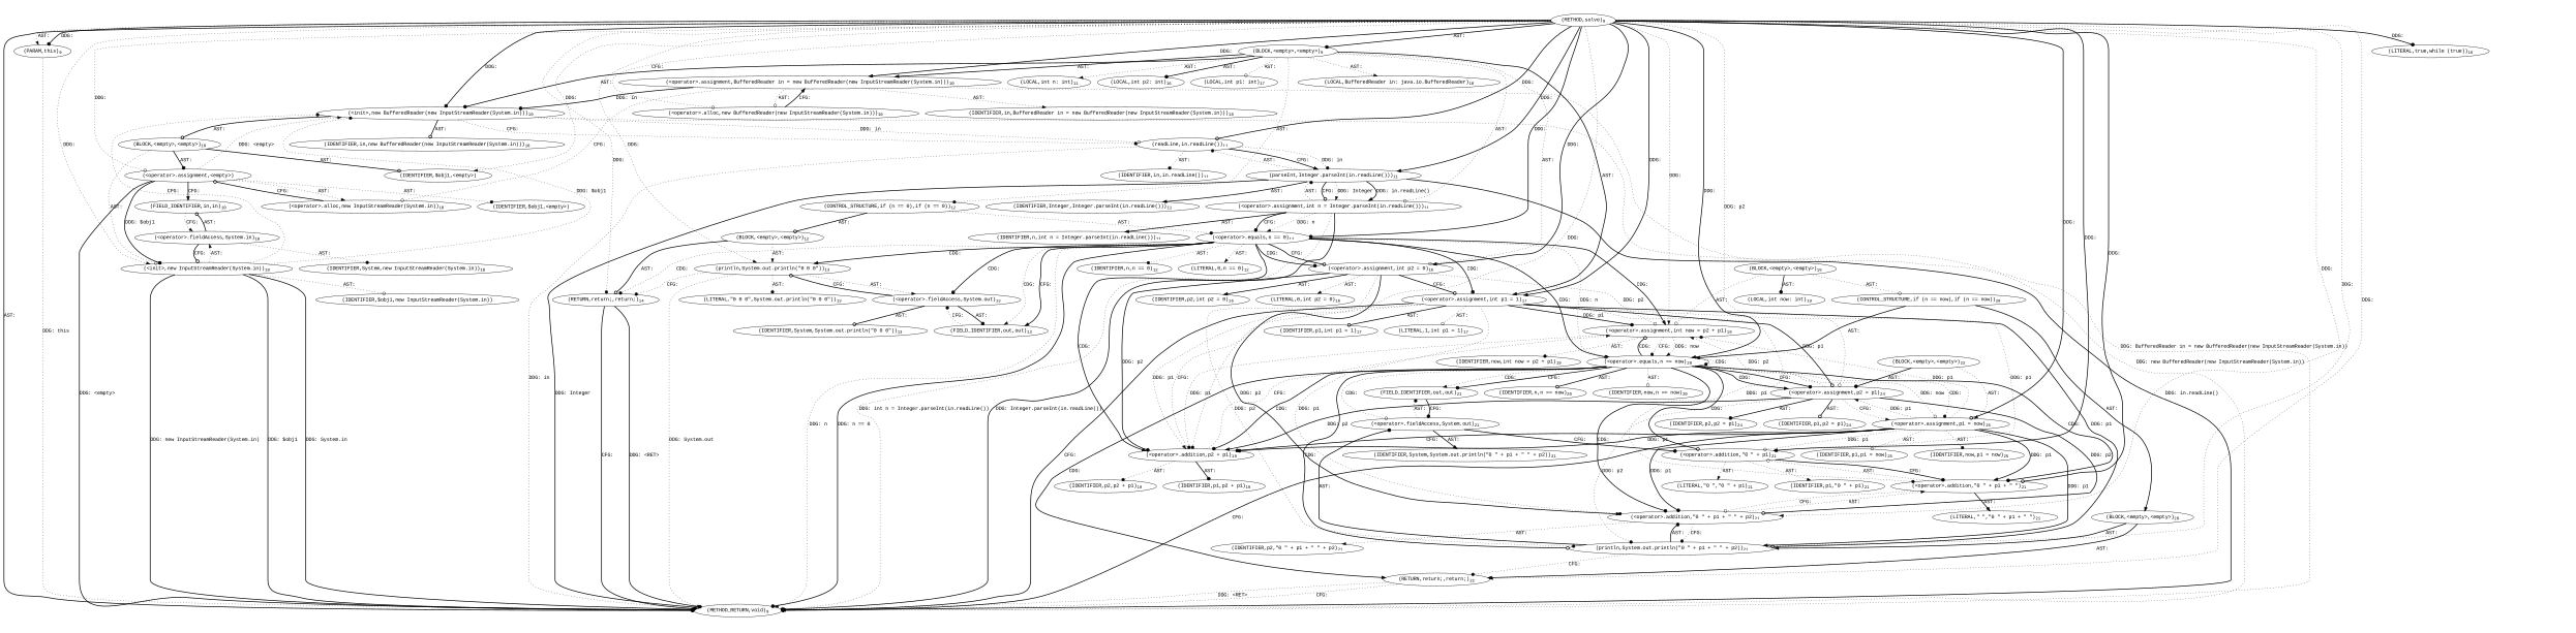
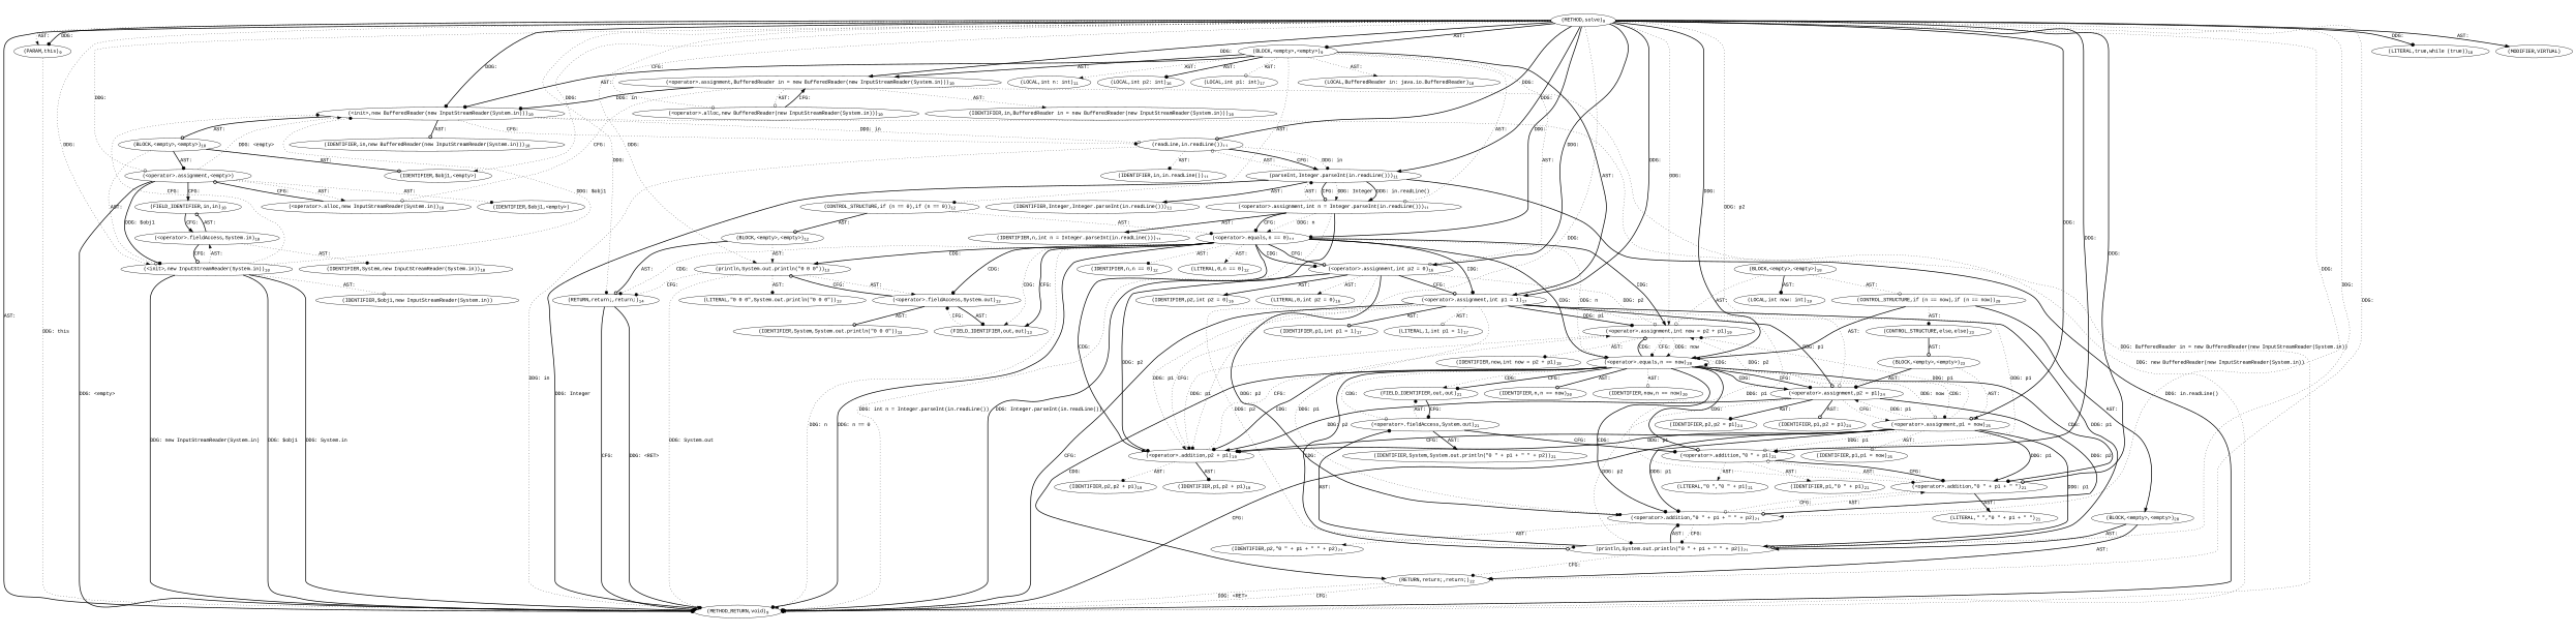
  digraph {
    fontname="Liberation Mono"
    node [fontname="Liberation Mono"]
    edge [arrowhead=dot fontname="Liberation Mono" style=bold]
    n1 [label=<(METHOD,solve)<SUB>9</SUB>>]
    n2 [label=<(PARAM,this)<SUB>9</SUB>>]
    n3 [label=<(BLOCK,&lt;empty&gt;,&lt;empty&gt;)<SUB>9</SUB>>]
    n4 [label=<(&lt;operator&gt;.assignment,BufferedReader in = new BufferedReader(new InputStreamReader(System.in)))<SUB>10</SUB>>]
    n5 [label=<(&lt;operator&gt;.alloc,new BufferedReader(new InputStreamReader(System.in)))<SUB>10</SUB>>]
    n6 [label=<(&lt;init&gt;,new BufferedReader(new InputStreamReader(System.in)))<SUB>10</SUB>>]
    n7 [label=<(&lt;operator&gt;.assignment,&lt;empty&gt;)>]
    n8 [label=<(&lt;init&gt;,new InputStreamReader(System.in))<SUB>10</SUB>>]
    n9 [label=<(IDENTIFIER,$obj1,&lt;empty&gt;)>]
    n10 [label=<(parseInt,Integer.parseInt(in.readLine()))<SUB>11</SUB>>]
    n11 [label=<(readLine,in.readLine())<SUB>11</SUB>>]
    n12 [label=<(&lt;operator&gt;.equals,n == 0)<SUB>12</SUB>>]
    n13 [label=<(println,System.out.println(&quot;0 0 0&quot;))<SUB>13</SUB>>]
    n14 [label=<(RETURN,return;,return;)<SUB>14</SUB>>]
    n15 [label=<(&lt;operator&gt;.assignment,int p2 = 0)<SUB>16</SUB>>]
    n16 [label=<(&lt;operator&gt;.assignment,int p1 = 1)<SUB>17</SUB>>]
    n17 [label=<(LITERAL,true,while (true))<SUB>18</SUB>>]
    n18 [label=<(&lt;operator&gt;.assignment,int now = p2 + p1)<SUB>19</SUB>>]
    n19 [label=<(&lt;operator&gt;.addition,p2 + p1)<SUB>19</SUB>>]
    n20 [label=<(&lt;operator&gt;.equals,n == now)<SUB>20</SUB>>]
    n21 [label=<(println,System.out.println(&quot;0 &quot; + p1 + &quot; &quot; + p2))<SUB>21</SUB>>]
    n22 [label=<(&lt;operator&gt;.addition,&quot;0 &quot; + p1 + &quot; &quot; + p2)<SUB>21</SUB>>]
    n23 [label=<(&lt;operator&gt;.addition,&quot;0 &quot; + p1 + &quot; &quot;)<SUB>21</SUB>>]
    n24 [label=<(&lt;operator&gt;.addition,&quot;0 &quot; + p1)<SUB>21</SUB>>]
    n25 [label=<(RETURN,return;,return;)<SUB>22</SUB>>]
    n26 [label=<(&lt;operator&gt;.assignment,p2 = p1)<SUB>24</SUB>>]
    n27 [label=<(&lt;operator&gt;.assignment,p1 = now)<SUB>25</SUB>>]
+   n28 [label=<(MODIFIER,VIRTUAL)>]
    n29 [label=<(METHOD_RETURN,void)<SUB>9</SUB>>]
    n30 [label=<(LOCAL,BufferedReader in: java.io.BufferedReader)<SUB>10</SUB>>]
    n31 [label=<(LOCAL,int n: int)<SUB>11</SUB>>]
    n32 [label=<(&lt;operator&gt;.assignment,int n = Integer.parseInt(in.readLine()))<SUB>11</SUB>>]
    n33 [label=<(CONTROL_STRUCTURE,if (n == 0),if (n == 0))<SUB>12</SUB>>]
    n34 [label=<(LOCAL,int p2: int)<SUB>16</SUB>>]
    n35 [label=<(LOCAL,int p1: int)<SUB>17</SUB>>]
    n36 [label=<(IDENTIFIER,in,BufferedReader in = new BufferedReader(new InputStreamReader(System.in)))<SUB>10</SUB>>]
    n37 [label=<(&lt;operator&gt;.alloc,new InputStreamReader(System.in))<SUB>10</SUB>>]
    n38 [label=<(IDENTIFIER,in,new BufferedReader(new InputStreamReader(System.in)))<SUB>10</SUB>>]
    n39 [label=<(BLOCK,&lt;empty&gt;,&lt;empty&gt;)<SUB>10</SUB>>]
    n40 [label=<(IDENTIFIER,$obj1,&lt;empty&gt;)>]
    n41 [label=<(FIELD_IDENTIFIER,in,in)<SUB>10</SUB>>]
    n42 [label=<(IDENTIFIER,$obj1,new InputStreamReader(System.in))>]
    n43 [label=<(&lt;operator&gt;.fieldAccess,System.in)<SUB>10</SUB>>]
    n44 [label=<(IDENTIFIER,Integer,Integer.parseInt(in.readLine()))<SUB>11</SUB>>]
    n45 [label=<(IDENTIFIER,in,in.readLine())<SUB>11</SUB>>]
    n46 [label=<(IDENTIFIER,n,n == 0)<SUB>12</SUB>>]
    n47 [label=<(LITERAL,0,n == 0)<SUB>12</SUB>>]
    n48 [label=<(&lt;operator&gt;.fieldAccess,System.out)<SUB>13</SUB>>]
    n49 [label=<(FIELD_IDENTIFIER,out,out)<SUB>13</SUB>>]
    n50 [label=<(LITERAL,&quot;0 0 0&quot;,System.out.println(&quot;0 0 0&quot;))<SUB>13</SUB>>]
    n51 [label=<(IDENTIFIER,p2,int p2 = 0)<SUB>16</SUB>>]
    n52 [label=<(LITERAL,0,int p2 = 0)<SUB>16</SUB>>]
    n53 [label=<(IDENTIFIER,p1,int p1 = 1)<SUB>17</SUB>>]
    n54 [label=<(LITERAL,1,int p1 = 1)<SUB>17</SUB>>]
    n55 [label=<(IDENTIFIER,now,int now = p2 + p1)<SUB>19</SUB>>]
    n56 [label=<(IDENTIFIER,p2,p2 + p1)<SUB>19</SUB>>]
    n57 [label=<(IDENTIFIER,p1,p2 + p1)<SUB>19</SUB>>]
    n58 [label=<(IDENTIFIER,n,n == now)<SUB>20</SUB>>]
    n59 [label=<(IDENTIFIER,now,n == now)<SUB>20</SUB>>]
    n60 [label=<(&lt;operator&gt;.fieldAccess,System.out)<SUB>21</SUB>>]
    n61 [label=<(FIELD_IDENTIFIER,out,out)<SUB>21</SUB>>]
    n62 [label=<(IDENTIFIER,p2,&quot;0 &quot; + p1 + &quot; &quot; + p2)<SUB>21</SUB>>]
    n63 [label=<(LITERAL,&quot; &quot;,&quot;0 &quot; + p1 + &quot; &quot;)<SUB>21</SUB>>]
    n64 [label=<(LITERAL,&quot;0 &quot;,&quot;0 &quot; + p1)<SUB>21</SUB>>]
    n65 [label=<(IDENTIFIER,p1,&quot;0 &quot; + p1)<SUB>21</SUB>>]
    n66 [label=<(IDENTIFIER,p2,p2 = p1)<SUB>24</SUB>>]
    n67 [label=<(IDENTIFIER,p1,p2 = p1)<SUB>24</SUB>>]
    n68 [label=<(IDENTIFIER,p1,p1 = now)<SUB>25</SUB>>]
-   n69 [label=<(IDENTIFIER,now,p1 = now)<SUB>25</SUB>>]
    n70 [label=<(IDENTIFIER,n,int n = Integer.parseInt(in.readLine()))<SUB>11</SUB>>]
    n71 [label=<(BLOCK,&lt;empty&gt;,&lt;empty&gt;)<SUB>12</SUB>>]
    n72 [label=<(IDENTIFIER,System,new InputStreamReader(System.in))<SUB>10</SUB>>]
    n73 [label=<(IDENTIFIER,System,System.out.println(&quot;0 0 0&quot;))<SUB>13</SUB>>]
    n74 [label=<(BLOCK,&lt;empty&gt;,&lt;empty&gt;)<SUB>18</SUB>>]
    n75 [label=<(LOCAL,int now: int)<SUB>19</SUB>>]
    n76 [label=<(CONTROL_STRUCTURE,if (n == now),if (n == now))<SUB>20</SUB>>]
    n77 [label=<(BLOCK,&lt;empty&gt;,&lt;empty&gt;)<SUB>20</SUB>>]
+   n78 [label=<(CONTROL_STRUCTURE,else,else)<SUB>23</SUB>>]
    n79 [label=<(BLOCK,&lt;empty&gt;,&lt;empty&gt;)<SUB>23</SUB>>]
    n80 [label=<(IDENTIFIER,System,System.out.println(&quot;0 &quot; + p1 + &quot; &quot; + p2))<SUB>21</SUB>>]
    n1 -> n2 [arrowhead=normal label="AST: " style=dotted]
    n1 -> n2 [label="DDG: "]
    n1 -> n3 [label="AST: "]
    n1 -> n4 [arrowhead=normal label="DDG: "]
    n1 -> n5 [arrowhead=odot label="CFG: " style=dotted]
    n1 -> n6 [label="DDG: "]
    n1 -> n7 [arrowhead=odot label="DDG: " style=dotted]
    n1 -> n8 [arrowhead=normal label="DDG: " style=dotted]
    n1 -> n9 [arrowhead=normal label="DDG: " style=dotted]
    n1 -> n10 [arrowhead=normal label="DDG: "]
    n1 -> n11 [arrowhead=odot label="DDG: "]
    n1 -> n12 [label="DDG: "]
    n1 -> n13 [arrowhead=normal label="DDG: " style=dotted]
    n1 -> n14 [label="DDG: " style=dotted]
    n1 -> n15 [arrowhead=normal label="DDG: "]
    n1 -> n16 [arrowhead=normal label="DDG: "]
    n1 -> n17 [label="DDG: "]
    n1 -> n18 [arrowhead=normal label="DDG: " style=dotted]
    n1 -> n19 [label="DDG: " style=dotted]
    n1 -> n20 [arrowhead=normal label="DDG: "]
    n1 -> n21 [arrowhead=odot label="DDG: " style=dotted]
    n1 -> n22 [arrowhead=normal label="DDG: " style=dotted]
    n1 -> n23 [arrowhead=odot label="DDG: "]
    n1 -> n24 [arrowhead=normal label="DDG: "]
    n1 -> n25 [arrowhead=normal label="DDG: " style=dotted]
    n1 -> n26 [arrowhead=odot label="DDG: p2" style=dotted]
    n1 -> n27 [arrowhead=odot label="DDG: "]
+   n1 -> n28 [arrowhead=normal label="AST: "]
    n1 -> n29 [arrowhead=odot label="AST: "]
    n2 -> n29 [label="DDG: this" style=dotted]
    n3 -> n4 [arrowhead=normal label="AST: "]
    n3 -> n6 [label="AST: "]
    n3 -> n15 [arrowhead=odot label="AST: " style=dotted]
    n3 -> n16 [arrowhead=normal label="AST: "]
    n3 -> n30 [arrowhead=normal label="AST: " style=dotted]
    n3 -> n31 [arrowhead=normal label="AST: " style=dotted]
    n3 -> n32 [arrowhead=odot label="AST: " style=dotted]
    n3 -> n33 [label="AST: " style=dotted]
    n3 -> n34 [label="AST: "]
    n3 -> n35 [arrowhead=odot label="AST: " style=dotted]
    n4 -> n5 [arrowhead=odot label="AST: " style=dotted]
    n4 -> n6 [label="DDG: in"]
    n4 -> n29 [label="DDG: BufferedReader in = new BufferedReader(new InputStreamReader(System.in))" style=dotted]
    n4 -> n36 [arrowhead=normal label="AST: " style=dotted]
    n4 -> n37 [arrowhead=odot label="CFG: " style=dotted]
    n5 -> n4 [arrowhead=normal label="CFG: "]
    n6 -> n11 [label="CFG: " style=dotted]
    n6 -> n11 [arrowhead=odot label="DDG: in" style=dotted]
    n6 -> n29 [arrowhead=normal label="DDG: new BufferedReader(new InputStreamReader(System.in))" style=dotted]
    n6 -> n38 [arrowhead=odot label="AST: "]
    n6 -> n39 [arrowhead=odot label="AST: "]
    n7 -> n6 [arrowhead=normal label="DDG: &lt;empty&gt;" style=dotted]
    n7 -> n8 [label="DDG: $obj1"]
    n7 -> n29 [label="DDG: &lt;empty&gt;"]
    n7 -> n37 [arrowhead=normal label="AST: " style=dotted]
    n7 -> n40 [label="AST: " style=dotted]
    n7 -> n41 [arrowhead=normal label="CFG: "]
    n8 -> n6 [label="CFG: " style=dotted]
    n8 -> n6 [label="DDG: $obj1" style=dotted]
    n8 -> n29 [arrowhead=odot label="DDG: $obj1"]
    n8 -> n29 [arrowhead=odot label="DDG: System.in"]
    n8 -> n29 [arrowhead=odot label="DDG: new InputStreamReader(System.in)"]
    n8 -> n42 [arrowhead=odot label="AST: " style=dotted]
    n8 -> n43 [arrowhead=normal label="AST: " style=dotted]
-   n10 -> n11 [label="AST: " style=dotted]
+   n10 -> n11 [arrowhead=odot label="AST: " style=dotted]
    n10 -> n29 [label="DDG: in.readLine()"]
    n10 -> n29 [arrowhead=odot label="DDG: Integer"]
    n10 -> n32 [arrowhead=odot label="CFG: "]
    n10 -> n32 [arrowhead=normal label="DDG: Integer" style=dotted]
    n10 -> n32 [arrowhead=normal label="DDG: in.readLine()"]
    n10 -> n44 [arrowhead=normal label="AST: "]
    n11 -> n10 [arrowhead=normal label="CFG: "]
    n11 -> n10 [label="DDG: in" style=dotted]
    n11 -> n29 [label="DDG: in" style=dotted]
    n11 -> n45 [label="AST: " style=dotted]
    n12 -> n13 [arrowhead=normal label="CDG: "]
    n12 -> n14 [label="CDG: " style=dotted]
    n12 -> n15 [arrowhead=odot label="CFG: "]
    n12 -> n15 [label="CDG: "]
    n12 -> n16 [label="CDG: "]
    n12 -> n18 [arrowhead=normal label="CDG: "]
    n12 -> n19 [arrowhead=normal label="CDG: "]
    n12 -> n20 [arrowhead=normal label="DDG: n" style=dotted]
    n12 -> n20 [arrowhead=odot label="CDG: "]
    n12 -> n29 [arrowhead=normal label="DDG: n" style=dotted]
    n12 -> n29 [label="DDG: n == 0"]
    n12 -> n46 [label="AST: " style=dotted]
    n12 -> n47 [arrowhead=normal label="AST: " style=dotted]
    n12 -> n48 [label="CDG: "]
    n12 -> n49 [arrowhead=normal label="CFG: "]
    n12 -> n49 [arrowhead=normal label="CDG: " style=dotted]
    n13 -> n14 [label="CFG: " style=dotted]
    n13 -> n29 [arrowhead=normal label="DDG: System.out" style=dotted]
    n13 -> n48 [arrowhead=normal label="AST: " style=dotted]
    n13 -> n50 [label="AST: " style=dotted]
    n14 -> n29 [label="CFG: "]
    n14 -> n29 [label="DDG: &lt;RET&gt;"]
    n15 -> n16 [arrowhead=odot label="CFG: "]
    n15 -> n18 [arrowhead=odot label="DDG: p2" style=dotted]
    n15 -> n19 [label="DDG: p2"]
    n15 -> n21 [label="DDG: p2" style=dotted]
    n15 -> n22 [arrowhead=normal label="DDG: p2"]
    n15 -> n51 [arrowhead=normal label="AST: "]
    n15 -> n52 [arrowhead=normal label="AST: " style=dotted]
    n16 -> n18 [label="DDG: p1"]
    n16 -> n19 [arrowhead=odot label="CFG: " style=dotted]
    n16 -> n19 [arrowhead=normal label="DDG: p1" style=dotted]
    n16 -> n21 [arrowhead=odot label="DDG: p1"]
    n16 -> n22 [label="DDG: p1" style=dotted]
    n16 -> n23 [label="DDG: p1" style=dotted]
    n16 -> n24 [label="DDG: p1" style=dotted]
    n16 -> n26 [arrowhead=odot label="DDG: p1"]
    n16 -> n29 [arrowhead=normal label="CFG: "]
    n16 -> n53 [arrowhead=odot label="AST: "]
    n16 -> n54 [arrowhead=odot label="AST: " style=dotted]
    n18 -> n19 [label="DDG: p1" style=dotted]
    n18 -> n20 [label="CFG: " style=dotted]
    n18 -> n20 [arrowhead=normal label="DDG: now" style=dotted]
    n18 -> n55 [label="AST: " style=dotted]
    n19 -> n18 [arrowhead=normal label="CFG: " style=dotted]
    n19 -> n56 [label="AST: " style=dotted]
    n19 -> n57 [label="AST: "]
    n20 -> n18 [arrowhead=odot label="CDG: "]
    n20 -> n19 [label="CDG: "]
    n20 -> n20 [label="CDG: " style=dotted]
    n20 -> n21 [arrowhead=odot label="CDG: "]
    n20 -> n22 [label="CDG: "]
    n20 -> n23 [label="CDG: "]
    n20 -> n24 [arrowhead=odot label="CDG: "]
    n20 -> n25 [arrowhead=normal label="CDG: "]
    n20 -> n26 [label="CFG: "]
    n20 -> n26 [arrowhead=normal label="CDG: "]
    n20 -> n27 [arrowhead=odot label="DDG: now" style=dotted]
    n20 -> n27 [label="CDG: " style=dotted]
    n20 -> n58 [arrowhead=odot label="AST: "]
    n20 -> n59 [arrowhead=odot label="AST: " style=dotted]
    n20 -> n60 [arrowhead=odot label="CDG: " style=dotted]
    n20 -> n61 [label="CFG: "]
    n20 -> n61 [arrowhead=normal label="CDG: " style=dotted]
    n21 -> n22 [label="AST: "]
    n21 -> n25 [label="CFG: " style=dotted]
    n21 -> n60 [label="AST: "]
    n22 -> n21 [label="CFG: " style=dotted]
    n22 -> n23 [arrowhead=normal label="AST: " style=dotted]
    n22 -> n62 [arrowhead=normal label="AST: " style=dotted]
    n23 -> n22 [arrowhead=odot label="CFG: " style=dotted]
    n23 -> n24 [arrowhead=odot label="AST: " style=dotted]
    n23 -> n63 [arrowhead=normal label="AST: "]
    n24 -> n23 [label="CFG: "]
    n24 -> n64 [arrowhead=normal label="AST: " style=dotted]
    n24 -> n65 [arrowhead=normal label="AST: " style=dotted]
    n25 -> n29 [label="CFG: " style=dotted]
    n25 -> n29 [label="DDG: &lt;RET&gt;" style=dotted]
    n26 -> n18 [arrowhead=normal label="DDG: p2" style=dotted]
    n26 -> n19 [arrowhead=normal label="DDG: p2"]
    n26 -> n21 [label="DDG: p2" style=dotted]
    n26 -> n22 [arrowhead=odot label="DDG: p2"]
    n26 -> n27 [arrowhead=normal label="CFG: " style=dotted]
    n26 -> n66 [label="AST: "]
    n26 -> n67 [arrowhead=odot label="AST: "]
    n27 -> n18 [label="DDG: p1" style=dotted]
    n27 -> n19 [label="CFG: "]
    n27 -> n19 [label="DDG: p1"]
    n27 -> n21 [arrowhead=normal label="DDG: p1"]
    n27 -> n22 [label="DDG: p1"]
    n27 -> n23 [arrowhead=normal label="DDG: p1"]
    n27 -> n24 [arrowhead=odot label="DDG: p1" style=dotted]
    n27 -> n26 [arrowhead=normal label="DDG: p1" style=dotted]
    n27 -> n29 [label="CFG: "]
    n27 -> n68 [arrowhead=odot label="AST: " style=dotted]
-   n27 -> n69 [label="AST: " style=dotted]
    n32 -> n10 [label="AST: " style=dotted]
    n32 -> n12 [label="CFG: "]
    n32 -> n12 [arrowhead=normal label="DDG: n" style=dotted]
    n32 -> n29 [arrowhead=odot label="DDG: Integer.parseInt(in.readLine())"]
    n32 -> n29 [arrowhead=normal label="DDG: int n = Integer.parseInt(in.readLine())" style=dotted]
    n32 -> n70 [arrowhead=normal label="AST: "]
    n33 -> n12 [label="AST: " style=dotted]
    n33 -> n71 [arrowhead=odot label="AST: "]
    n37 -> n7 [arrowhead=odot label="CFG: "]
    n39 -> n7 [label="AST: "]
    n39 -> n8 [arrowhead=odot label="AST: " style=dotted]
    n39 -> n9 [arrowhead=odot label="AST: "]
-   n41 -> n43 [arrowhead=normal label="CFG: " style=dotted]
+   n41 -> n43 [arrowhead=normal label="CFG: "]
    n43 -> n8 [arrowhead=odot label="CFG: "]
    n43 -> n41 [arrowhead=odot label="AST: "]
    n43 -> n72 [label="AST: " style=dotted]
    n48 -> n13 [arrowhead=odot label="CFG: "]
    n48 -> n49 [label="AST: "]
    n48 -> n73 [arrowhead=odot label="AST: "]
    n49 -> n48 [label="CFG: " style=dotted]
    n60 -> n24 [label="CFG: "]
    n60 -> n61 [label="AST: " style=dotted]
    n60 -> n80 [arrowhead=normal label="AST: "]
    n61 -> n60 [label="CFG: "]
    n71 -> n13 [arrowhead=normal label="AST: " style=dotted]
    n71 -> n14 [arrowhead=odot label="AST: "]
    n74 -> n18 [arrowhead=odot label="AST: " style=dotted]
    n74 -> n75 [label="AST: "]
    n74 -> n76 [arrowhead=odot label="AST: " style=dotted]
    n76 -> n20 [arrowhead=normal label="AST: "]
    n76 -> n77 [arrowhead=normal label="AST: "]
+   n76 -> n78 [label="AST: " style=dotted]
    n77 -> n21 [arrowhead=normal label="AST: "]
    n77 -> n25 [arrowhead=normal label="AST: "]
+   n78 -> n79 [arrowhead=odot label="AST: "]
    n79 -> n26 [label="AST: "]
    n79 -> n27 [arrowhead=normal label="AST: " style=dotted]
  }
